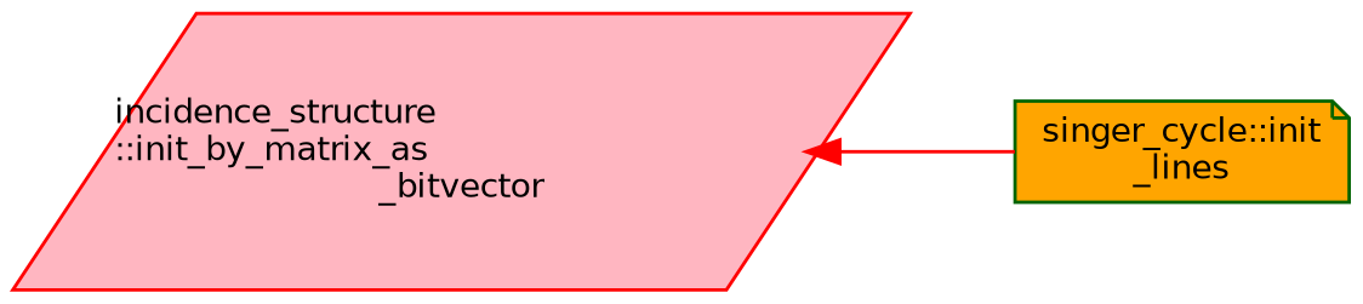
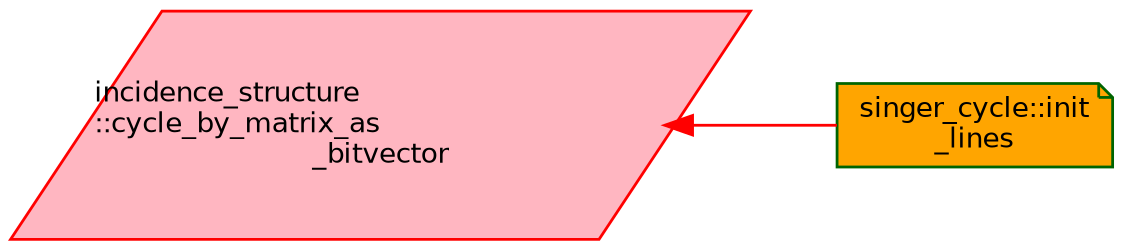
  digraph {
    rankdir=LR
    node [fontname=Helvetica fontsize=10 style=filled]
-   n1 [color=red fillcolor=lightpink fontcolor=black height=0.2 label="incidence_structure\l::init_by_matrix_as\l_bitvector" shape=parallelogram width=0.4]
+   n1 [color=red fillcolor=lightpink fontcolor=black height=0.2 label="incidence_structure\l::cycle_by_matrix_as\l_bitvector" shape=parallelogram width=0.4]
    n2 [color=darkgreen fillcolor=orange height=0.2 label="singer_cycle::init\l_lines" shape=note width=0.4]
    n1 -> n2 [color=red dir=back fontname=Helvetica fontsize=10 labelfontname=Helvetica labelfontsize=10 style=solid]
  }
